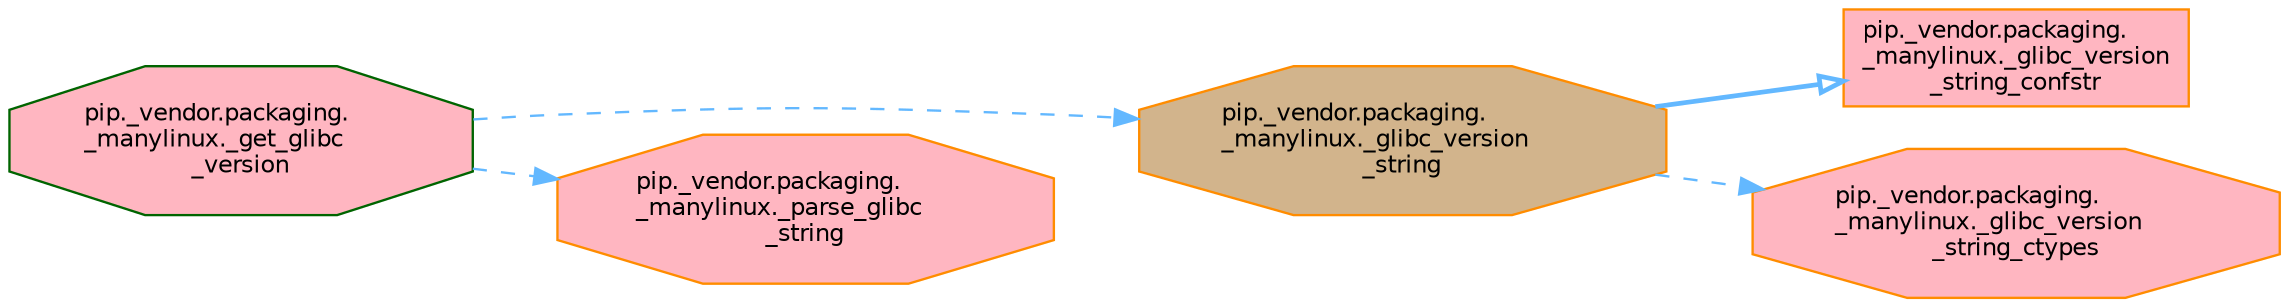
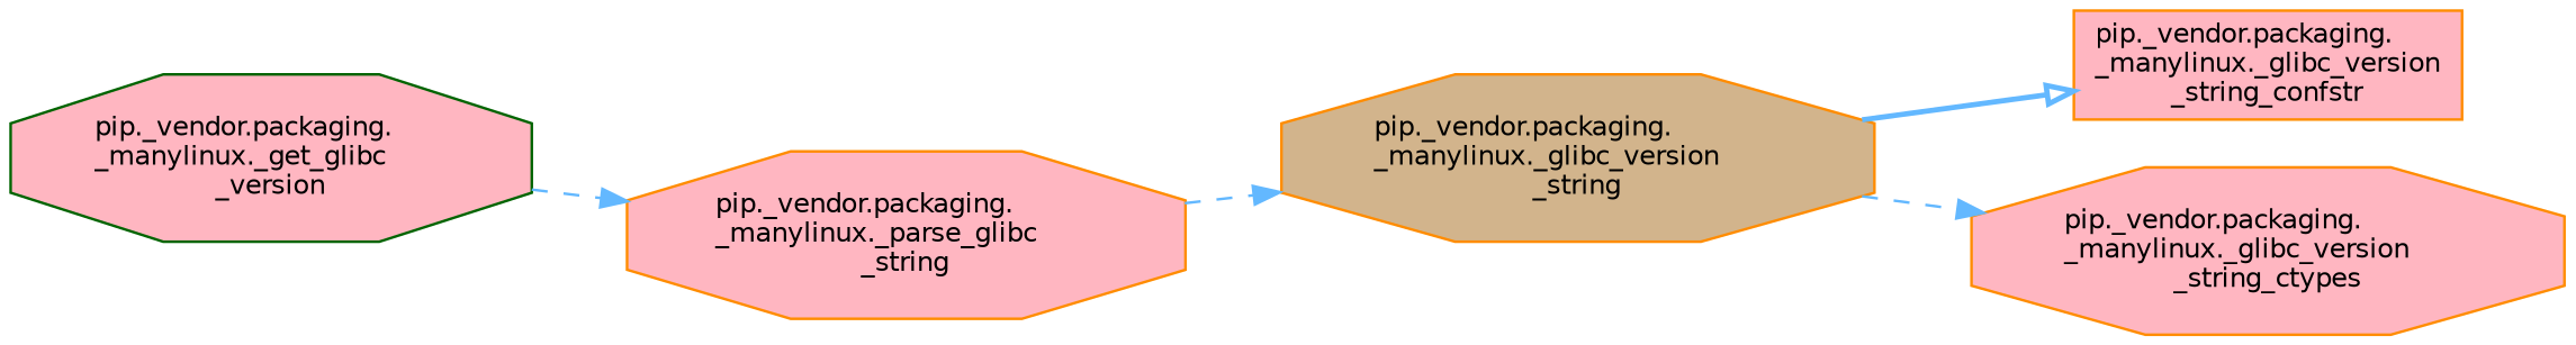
  digraph {
    rankdir=LR
    node [color=darkorange fillcolor=lightpink fontname=Helvetica fontsize=10 shape=octagon style=filled]
    edge [arrowhead=normal color=steelblue1 fontname=Helvetica fontsize=10 labelfontname=Helvetica labelfontsize=10 style=dashed]
    n1 [color=darkgreen fontcolor=black height=0.2 label="pip._vendor.packaging.\l_manylinux._get_glibc\l_version" width=0.4]
    n2 [fillcolor=tan height=0.2 label="pip._vendor.packaging.\l_manylinux._glibc_version\l_string" width=0.4]
    n3 [height=0.2 label="pip._vendor.packaging.\l_manylinux._parse_glibc\l_string" width=0.4]
    n4 [height=0.2 label="pip._vendor.packaging.\l_manylinux._glibc_version\l_string_confstr" shape=box width=0.4]
    n5 [height=0.2 label="pip._vendor.packaging.\l_manylinux._glibc_version\l_string_ctypes" width=0.4]
-   n1 -> n2
+   n3 -> n2
    n1 -> n3
    n2 -> n4 [arrowhead=onormal style=bold]
    n2 -> n5
  }
